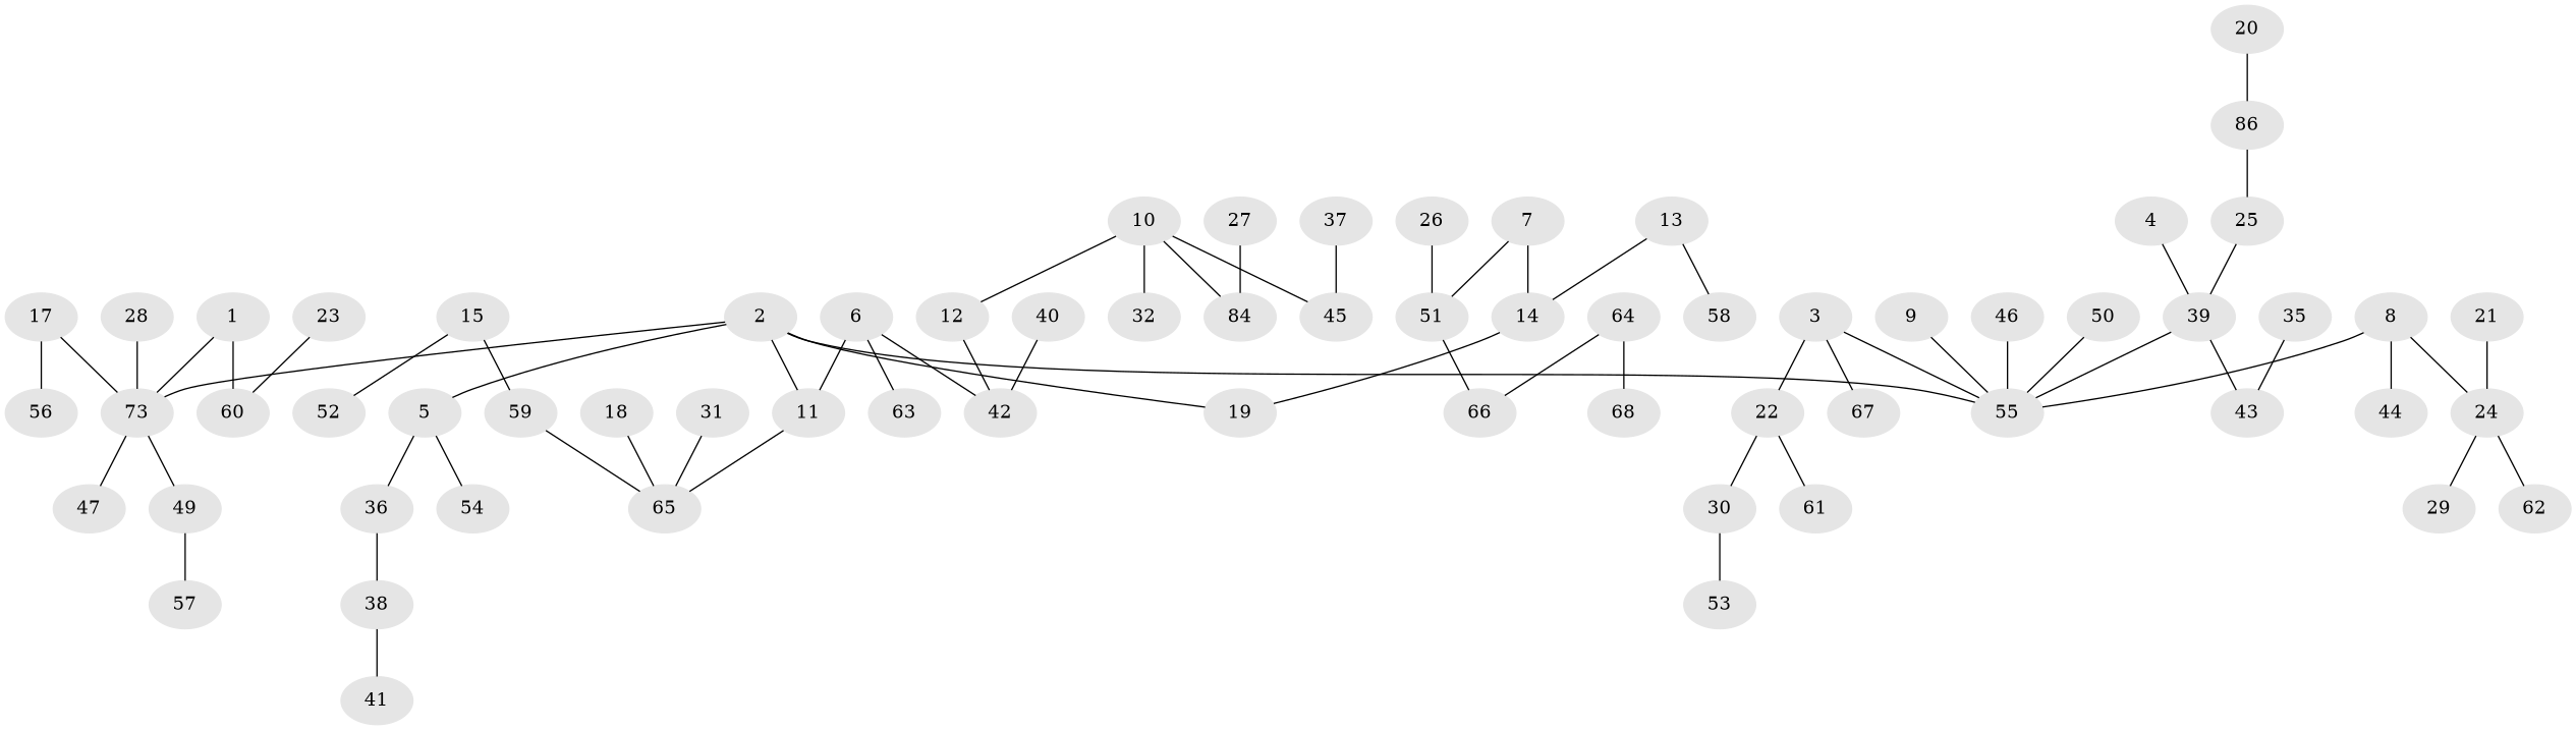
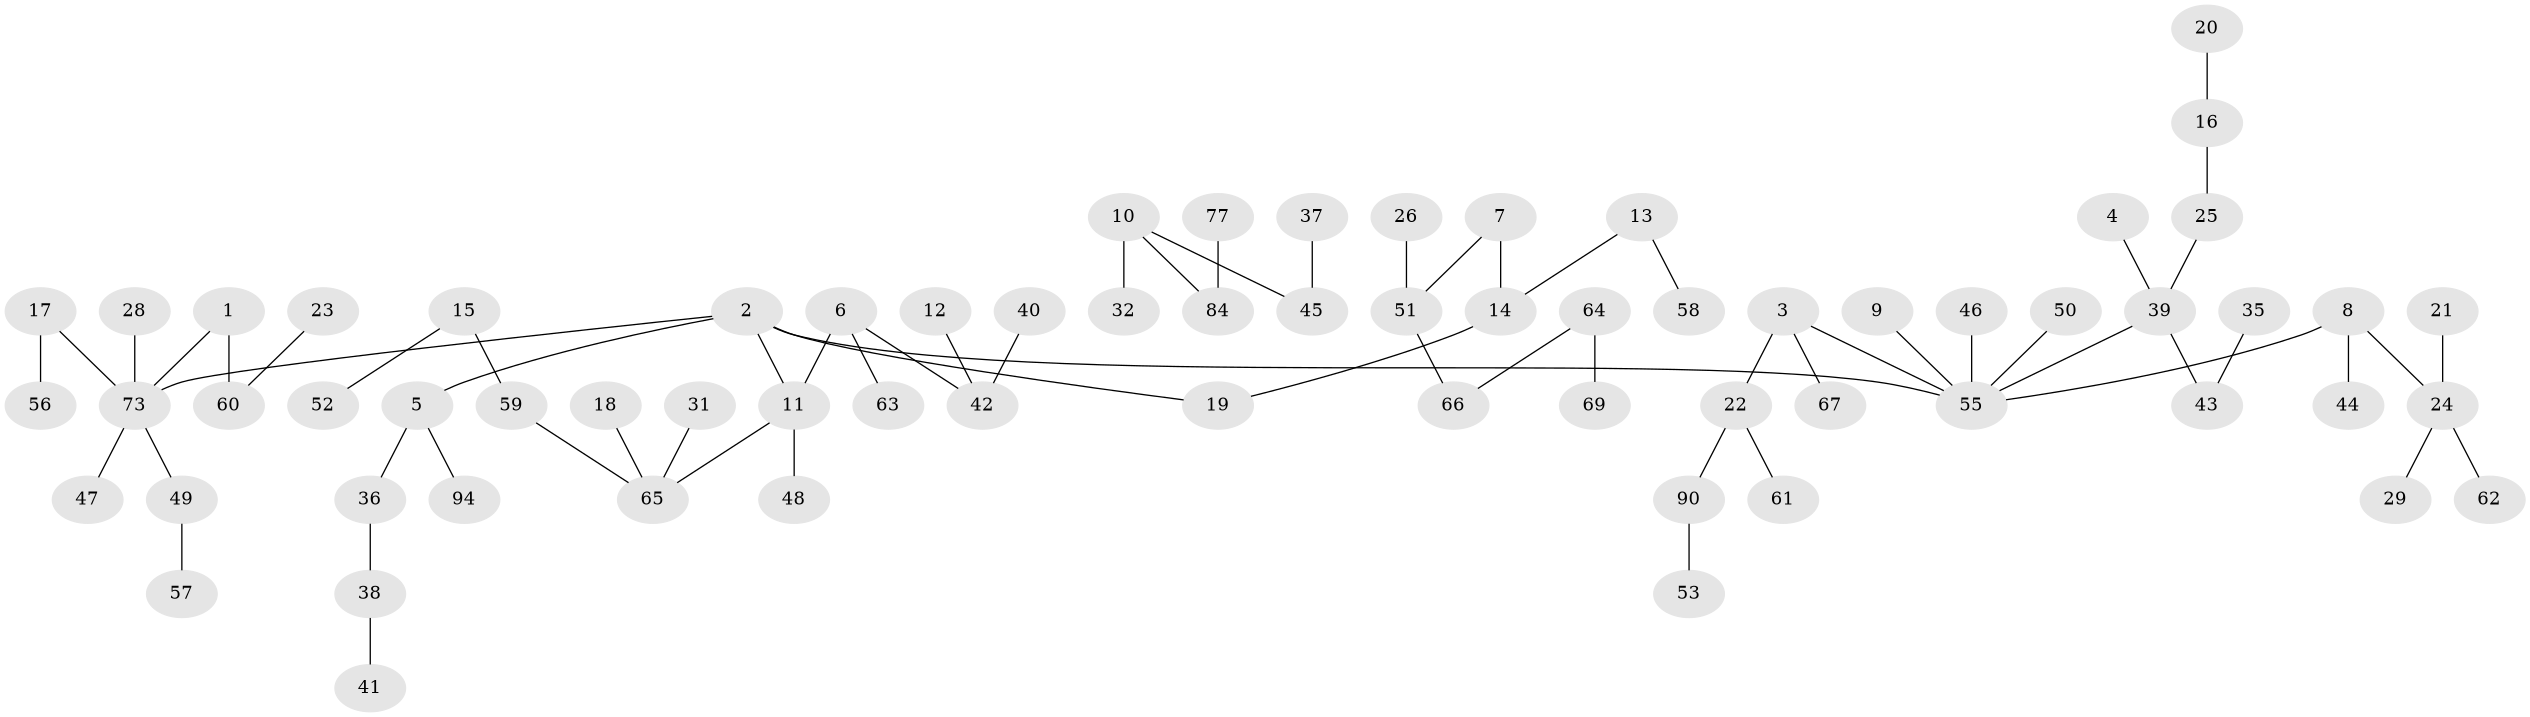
  graph {
    node [color=gray90 style=filled]
    edge [weight=1.0]
    n1 [label=73]
    1
    60
    47
    49
    2
    5
    11
    19
    55
    36
-   54
+   54 [label=94]
+   48
    65
    3
    22
    67
-   30
+   30 [label=90]
    61
    4
    39
    43
    38
    6
    42
    63
    7
    14
    51
    66
    8
    24
    44
    29
    62
    9
    10
    12
    32
    n40 [label=84]
    45
    13
    58
    15
    52
    59
-   16 [label=86]
+   16
    25
    17
    56
    18
    20
    21
    53
    23
    26
-   27
+   27 [label=77]
    28
    31
    57
    35
    41
    37
    40
    46
    50
    64
-   68
+   68 [label=69]
    n1 -- 47
    n1 -- 49
    1 -- n1
    1 -- 60
    49 -- 57
    2 -- n1
    2 -- 5
    2 -- 11
    2 -- 19
    2 -- 55
    5 -- 36
    5 -- 54
+   11 -- 48
    11 -- 65
    36 -- 38
    3 -- 55
    3 -- 22
    3 -- 67
    22 -- 30
    22 -- 61
    30 -- 53
    4 -- 39
    39 -- 55
    39 -- 43
    38 -- 41
    6 -- 11
    6 -- 42
    6 -- 63
    7 -- 14
    7 -- 51
    14 -- 19
    51 -- 66
    8 -- 55
    8 -- 24
    8 -- 44
    24 -- 29
    24 -- 62
    9 -- 55
-   10 -- 12
    10 -- 32
    10 -- n40
    10 -- 45
    12 -- 42
    13 -- 14
    13 -- 58
    15 -- 52
    15 -- 59
    59 -- 65
    16 -- 25
    25 -- 39
    17 -- n1
    17 -- 56
    18 -- 65
    20 -- 16
    21 -- 24
    23 -- 60
    26 -- 51
    27 -- n40
    28 -- n1
    31 -- 65
    35 -- 43
    37 -- 45
    40 -- 42
    46 -- 55
    50 -- 55
    64 -- 66
    64 -- 68
  }
